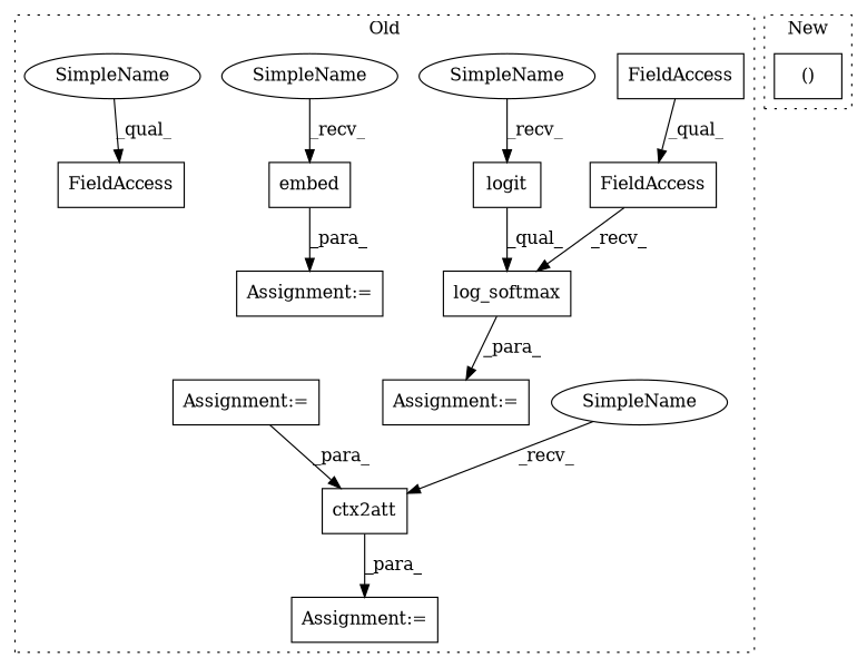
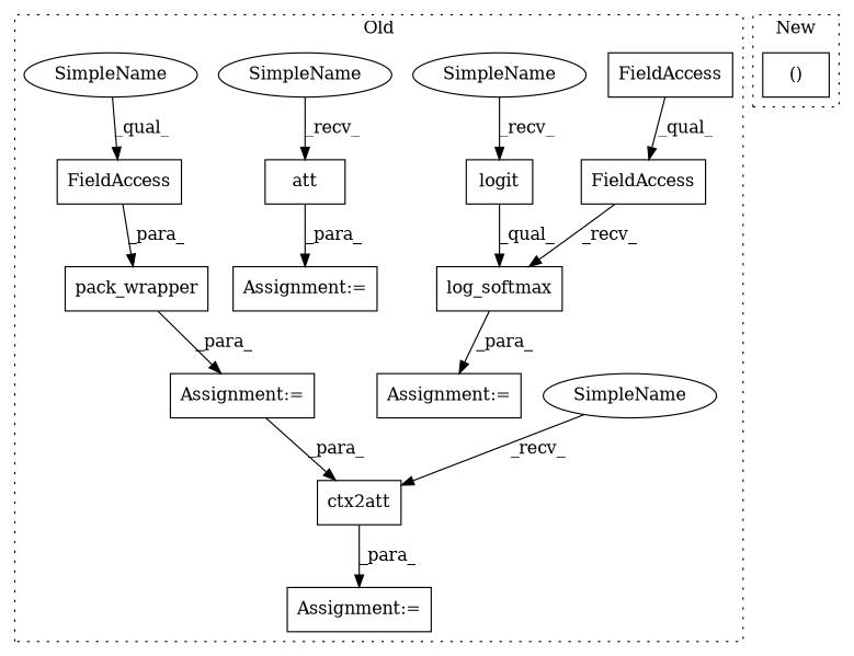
  digraph {
    node [a=32 l=1 s=4113 shape=box]
-   n1 [l="6,1" label=embed s="5173,5181"]
+   n1 [l="6,1" label=att s="5173,5181"]
    n2 [a=7 label="Assignment:=" s=5167]
    n3 [l="8,1" label=ctx2att s="4171,4188"]
    n4 [a=22 l=14 label=FieldAccess]
+   n5 [l="13,1" label=pack_wrapper s="4100,4147"]
    n6 [l="6,1" label=logit s="5335,5347"]
    n7 [l="12,1" label=log_softmax s="5318,5348"]
    n8 [a=22 l=19 label=FieldAccess s=5298]
    n9 [a=22 l=8 label=FieldAccess s=5298]
    n10 [a=7 label="Assignment:=" s=4165]
    n11 [a=7 label="Assignment:=" s=4099]
    n12 [a=7 label="Assignment:=" s=5297]
    n13 [a=42 l=4 label=SimpleName s=5168 shape=ellipse]
    n14 [a=42 l=4 label=SimpleName s=4166 shape=ellipse]
    n15 [a=42 l=4 label=SimpleName s=5330 shape=ellipse]
    n16 [a=42 l=4 label=SimpleName shape=ellipse]
    n17 [a=106 l=54 label="()" s=4412]
    subgraph cluster_1 {
      label=Old
      style=dotted
      n1
      n2
      n3
      n4
+     n5
      n6
      n7
      n8
      n9
      n10
      n11
      n12
      n13
      n14
      n15
      n16
    }
    subgraph cluster_2 {
      label=New
      style=dotted
      n17
    }
    n1 -> n2 [label=_para_]
    n3 -> n10 [label=_para_]
+   n4 -> n5 [label=_para_]
+   n5 -> n11 [label=_para_]
    n6 -> n7 [label=_qual_]
    n7 -> n12 [label=_para_]
    n8 -> n7 [label=_recv_]
    n9 -> n8 [label=_qual_]
    n11 -> n3 [label=_para_]
    n13 -> n1 [label=_recv_]
    n14 -> n3 [label=_recv_]
    n15 -> n6 [label=_recv_]
    n16 -> n4 [label=_qual_]
  }
